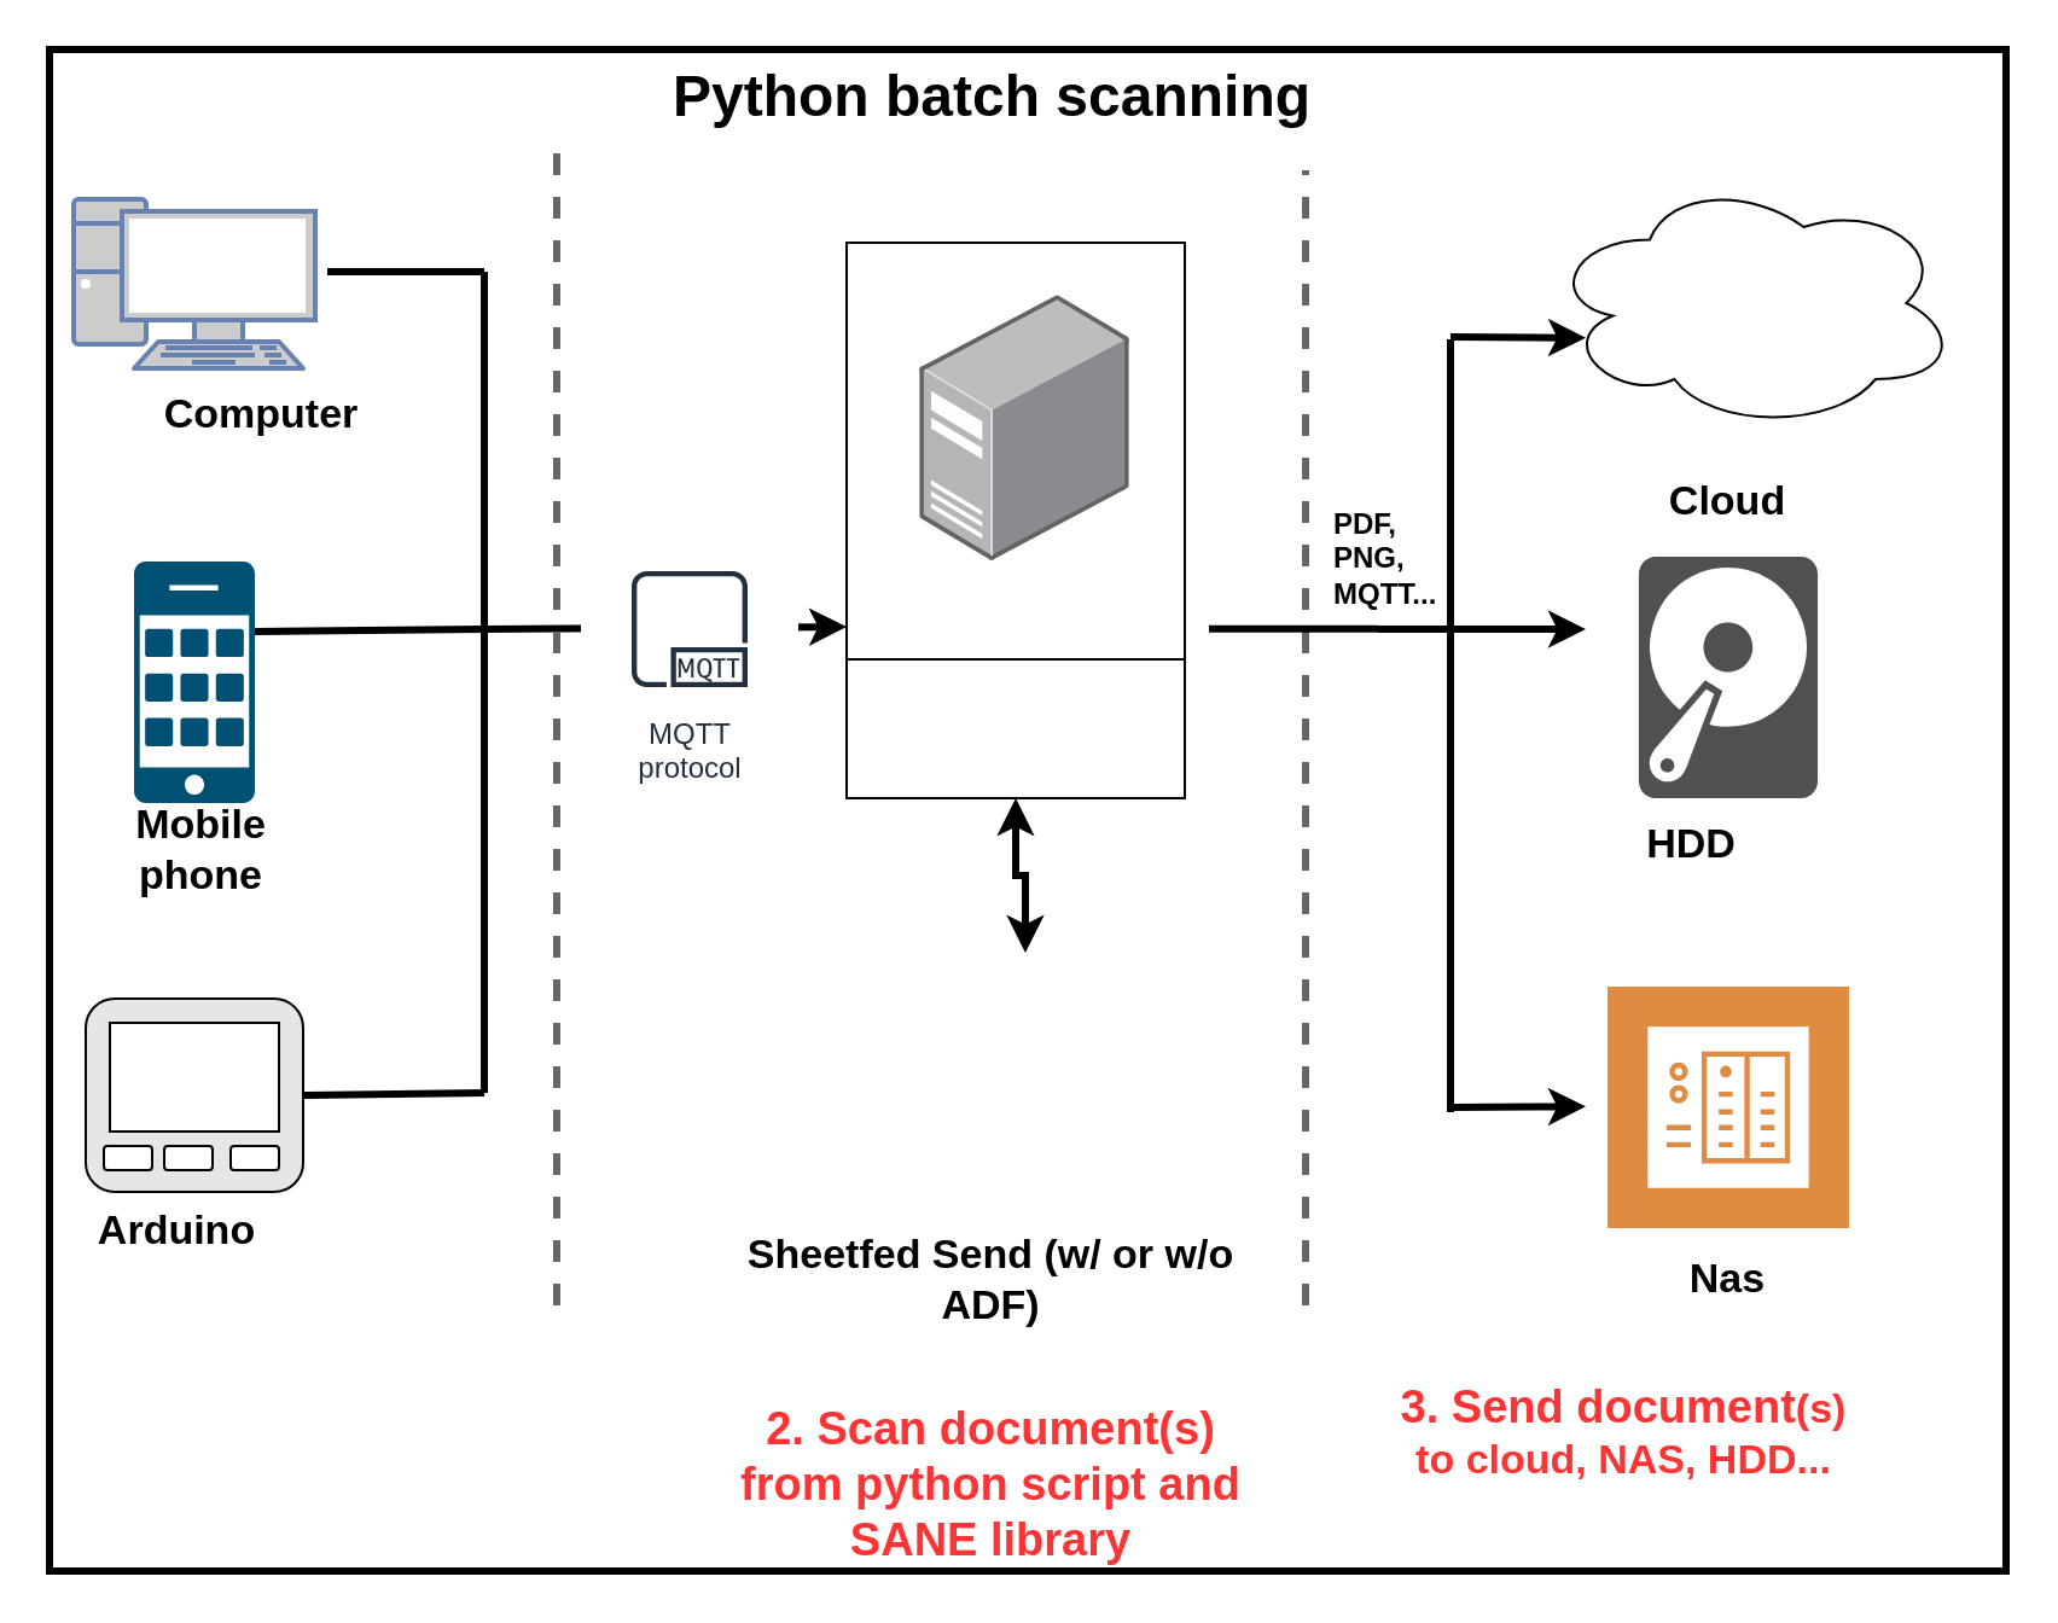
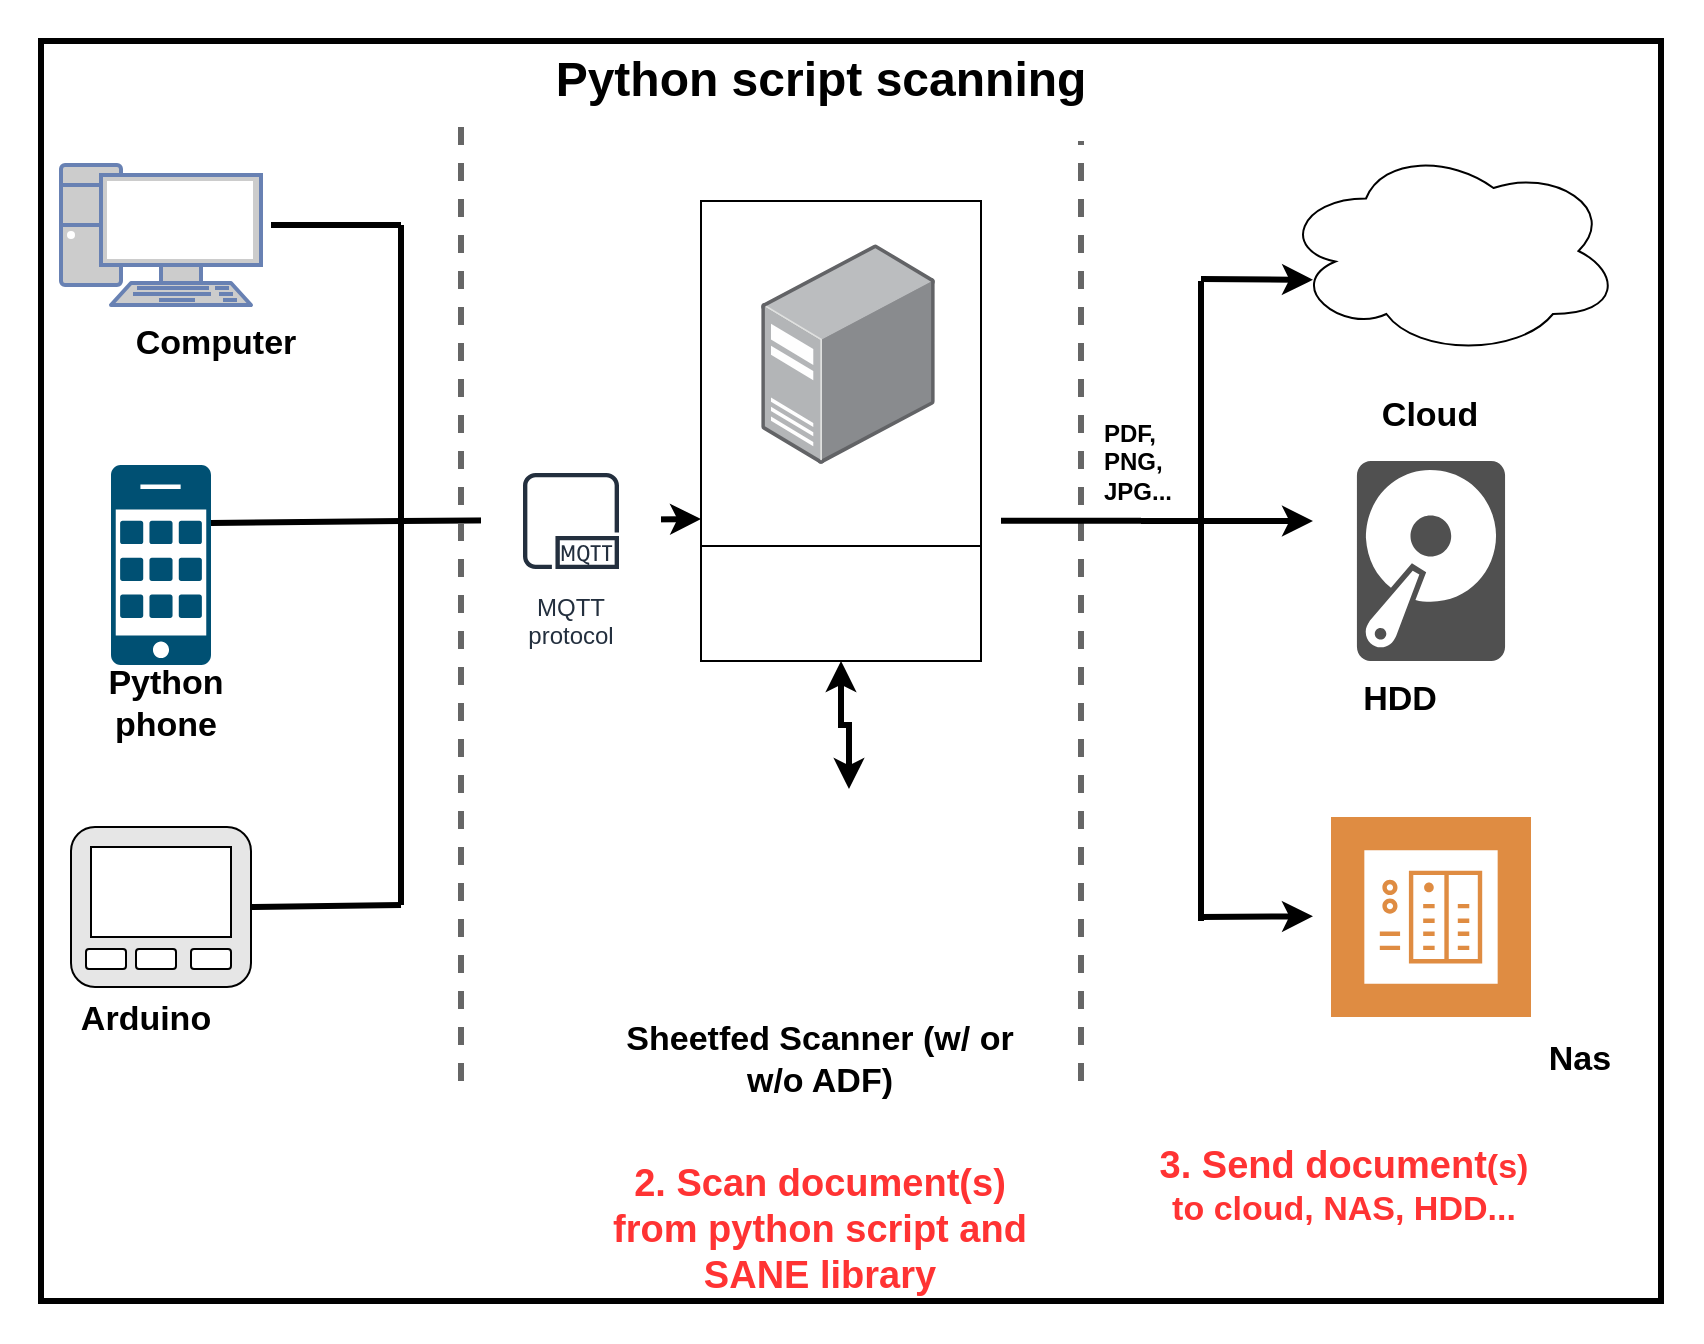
  <mxCell id="0" />
  <mxCell id="1" parent="0" />
  <mxCell id="2" value="" style="rounded=0;whiteSpace=wrap;html=1;fillColor=#FFFFFF;strokeWidth=3;" vertex="1" parent="1"><mxGeometry x="20" width="810" height="630" as="geometry" y="20" /></mxCell>
  <mxCell id="3" value="" style="rounded=0;whiteSpace=wrap;html=1;fillColor=#FFFFFF;" vertex="1" parent="1"><mxGeometry x="350" y="100" width="140" height="230" as="geometry" /></mxCell>
  <mxCell id="4" value="" style="endArrow=classic;html=1;strokeColor=#000000;strokeWidth=3;" edge="1" parent="1"><mxGeometry width="50" height="50" relative="1" as="geometry"><mxPoint x="200" y="260" as="sourcePoint" /><mxPoint x="350" y="259" as="targetPoint" /></mxGeometry></mxCell>
  <mxCell id="5" value="" style="rounded=1;whiteSpace=wrap;html=1;fillColor=#E6E6E6;" vertex="1" parent="1"><mxGeometry x="35" y="413" width="90" height="80" as="geometry" /></mxCell>
  <mxCell id="6" style="edgeStyle=orthogonalEdgeStyle;rounded=0;orthogonalLoop=1;jettySize=auto;html=1;exitX=0.5;exitY=0;exitDx=0;exitDy=0;entryX=0.5;entryY=1;entryDx=0;entryDy=0;startArrow=classic;startFill=1;strokeColor=#000000;strokeWidth=3;" edge="1" parent="1" source="7" target="3"><mxGeometry relative="1" as="geometry" /></mxCell>
  <mxCell id="7" value="" style="shape=image;html=1;verticalAlign=top;verticalLabelPosition=bottom;labelBackgroundColor=#ffffff;imageAspect=0;aspect=fixed;image=https://cdn2.iconfinder.com/data/icons/kitchen-appliances-computers-and-electronics/32/Appliances-38-128.png" vertex="1" parent="1"><mxGeometry x="360" y="394" width="128" height="128" as="geometry" /></mxCell>
  <mxCell id="8" value="" style="points=[];aspect=fixed;html=1;align=center;shadow=0;dashed=0;image;image=img/lib/allied_telesis/computer_and_terminals/Server_Desktop.svg;" vertex="1" parent="1"><mxGeometry x="380.61" y="122" width="86.78" height="110" as="geometry" /></mxCell>
  <mxCell id="9" value="" style="fontColor=#0066CC;verticalAlign=top;verticalLabelPosition=bottom;labelPosition=center;align=center;html=1;outlineConnect=0;fillColor=#CCCCCC;strokeColor=#6881B3;gradientColor=none;gradientDirection=north;strokeWidth=2;shape=mxgraph.networks.pc;" vertex="1" parent="1"><mxGeometry x="30" y="82" width="100" height="70" as="geometry" /></mxCell>
  <mxCell id="10" value="" style="points=[[0.015,0.015,0],[0.985,0.015,0],[0.985,0.985,0],[0.015,0.985,0],[0.25,0,0],[0.5,0,0],[0.75,0,0],[1,0.25,0],[1,0.5,0],[1,0.75,0],[0.75,1,0],[0.5,1,0],[0.25,1,0],[0,0.75,0],[0,0.5,0],[0,0.25,0]];verticalLabelPosition=bottom;html=1;verticalAlign=top;aspect=fixed;align=center;pointerEvents=1;shape=mxgraph.cisco19.cell_phone;fillColor=#005073;strokeColor=none;" vertex="1" parent="1"><mxGeometry x="55" y="232" width="50" height="100" as="geometry" /></mxCell>
  <mxCell id="11" value="" style="rounded=0;whiteSpace=wrap;html=1;" vertex="1" parent="1"><mxGeometry x="45" y="423" width="70" height="45" as="geometry" /></mxCell>
  <mxCell id="12" value="" style="rounded=1;whiteSpace=wrap;html=1;" vertex="1" parent="1"><mxGeometry x="42.5" y="474" width="20" height="10" as="geometry" /></mxCell>
  <mxCell id="13" value="" style="rounded=1;whiteSpace=wrap;html=1;" vertex="1" parent="1"><mxGeometry x="95" y="474" width="20" height="10" as="geometry" /></mxCell>
  <mxCell id="14" value="" style="rounded=1;whiteSpace=wrap;html=1;" vertex="1" parent="1"><mxGeometry x="67.5" y="474" width="20" height="10" as="geometry" /></mxCell>
  <mxCell id="15" value="" style="ellipse;shape=cloud;whiteSpace=wrap;html=1;" vertex="1" parent="1"><mxGeometry x="640" y="72.5" width="170" height="105" as="geometry" /></mxCell>
  <mxCell id="16" value="" style="pointerEvents=1;shadow=0;dashed=0;html=1;strokeColor=none;fillColor=#DF8C42;labelPosition=center;verticalLabelPosition=bottom;verticalAlign=top;align=center;outlineConnect=0;shape=mxgraph.veeam2.nas_backup;" vertex="1" parent="1"><mxGeometry x="665" y="408" width="100" height="100" as="geometry" /></mxCell>
  <mxCell id="17" value="" style="endArrow=none;dashed=1;html=1;strokeWidth=3;fillColor=#f5f5f5;strokeColor=#666666;" edge="1" parent="1"><mxGeometry width="50" height="50" relative="1" as="geometry"><mxPoint x="540" y="540" as="sourcePoint" /><mxPoint x="540" y="70" as="targetPoint" /></mxGeometry></mxCell>
  <mxCell id="18" value="" style="endArrow=none;dashed=1;html=1;strokeWidth=3;fillColor=#f5f5f5;strokeColor=#666666;" edge="1" parent="1"><mxGeometry width="50" height="50" relative="1" as="geometry"><mxPoint x="230" y="540" as="sourcePoint" /><mxPoint x="230" y="60" as="targetPoint" /></mxGeometry></mxCell>
  <mxCell id="19" value="" style="endArrow=none;html=1;strokeColor=#000000;strokeWidth=3;" edge="1" parent="1"><mxGeometry width="50" height="50" relative="1" as="geometry"><mxPoint x="200" y="452" as="sourcePoint" /><mxPoint x="200" y="112" as="targetPoint" /></mxGeometry></mxCell>
  <mxCell id="20" value="" style="endArrow=none;html=1;strokeColor=#000000;strokeWidth=3;exitX=1;exitY=0.5;exitDx=0;exitDy=0;" edge="1" parent="1" source="5"><mxGeometry width="50" height="50" relative="1" as="geometry"><mxPoint x="105" y="342" as="sourcePoint" /><mxPoint x="200" y="452" as="targetPoint" /></mxGeometry></mxCell>
  <mxCell id="21" value="" style="endArrow=none;html=1;strokeColor=#000000;strokeWidth=3;" edge="1" parent="1"><mxGeometry width="50" height="50" relative="1" as="geometry"><mxPoint x="135" y="112" as="sourcePoint" /><mxPoint x="200" y="112" as="targetPoint" /></mxGeometry></mxCell>
- <mxCell id="22" value="&lt;font style=&quot;font-size: 17px&quot;&gt;&lt;b&gt;&lt;span class=&quot;st&quot;&gt;Sheetfed Send (w/ or w/o ADF)&lt;br&gt;&lt;/span&gt;&lt;/b&gt;&lt;/font&gt;" style="text;html=1;strokeColor=none;fillColor=none;align=center;verticalAlign=middle;whiteSpace=wrap;rounded=0;" vertex="1" parent="1"><mxGeometry x="300" y="520" width="220" height="20" as="geometry" /></mxCell>
- <mxCell id="23" value="&lt;div style=&quot;font-size: 17px&quot;&gt;&lt;b&gt;&lt;font style=&quot;font-size: 17px&quot;&gt;Mobile phone&lt;/font&gt;&lt;/b&gt;&lt;/div&gt;" style="text;html=1;strokeColor=none;fillColor=none;align=center;verticalAlign=middle;whiteSpace=wrap;rounded=0;" vertex="1" parent="1"><mxGeometry x="62.5" y="342" width="40" height="20" as="geometry" /></mxCell>
+ <mxCell id="22" value="&lt;font style=&quot;font-size: 17px&quot;&gt;&lt;b&gt;&lt;span class=&quot;st&quot;&gt;Sheetfed Scanner (w/ or w/o ADF)&lt;br&gt;&lt;/span&gt;&lt;/b&gt;&lt;/font&gt;" style="text;html=1;strokeColor=none;fillColor=none;align=center;verticalAlign=middle;whiteSpace=wrap;rounded=0;" vertex="1" parent="1"><mxGeometry x="300" y="520" width="220" height="20" as="geometry" /></mxCell>
+ <mxCell id="23" value="&lt;div style=&quot;font-size: 17px&quot;&gt;&lt;b&gt;&lt;font style=&quot;font-size: 17px&quot;&gt;Python phone&lt;/font&gt;&lt;/b&gt;&lt;/div&gt;" style="text;html=1;strokeColor=none;fillColor=none;align=center;verticalAlign=middle;whiteSpace=wrap;rounded=0;" vertex="1" parent="1"><mxGeometry x="62.5" y="342" width="40" height="20" as="geometry" /></mxCell>
  <mxCell id="24" value="MQTT&#10;protocol" style="outlineConnect=0;fontColor=#232F3E;gradientColor=none;strokeColor=#232F3E;fillColor=#ffffff;dashed=0;verticalLabelPosition=bottom;verticalAlign=top;align=center;html=1;fontSize=12;fontStyle=0;aspect=fixed;shape=mxgraph.aws4.resourceIcon;resIcon=mxgraph.aws4.mqtt_protocol;" vertex="1" parent="1"><mxGeometry x="240" y="230" width="90" height="60" as="geometry" /></mxCell>
  <mxCell id="25" value="" style="endArrow=none;html=1;strokeColor=#000000;strokeWidth=3;" edge="1" parent="1"><mxGeometry width="50" height="50" relative="1" as="geometry"><mxPoint x="500" y="259.88" as="sourcePoint" /><mxPoint x="570" y="259.88" as="targetPoint" /></mxGeometry></mxCell>
  <mxCell id="26" value="" style="endArrow=none;html=1;strokeColor=#000000;strokeWidth=3;" edge="1" parent="1"><mxGeometry width="50" height="50" relative="1" as="geometry"><mxPoint x="600" y="460" as="sourcePoint" /><mxPoint x="600" y="140" as="targetPoint" /></mxGeometry></mxCell>
  <mxCell id="27" value="" style="pointerEvents=1;shadow=0;dashed=0;html=1;strokeColor=none;fillColor=#505050;labelPosition=center;verticalLabelPosition=bottom;verticalAlign=top;outlineConnect=0;align=center;shape=mxgraph.office.devices.hard_disk;" vertex="1" parent="1"><mxGeometry x="677.96" y="230" width="74.07" height="100" as="geometry" /></mxCell>
  <mxCell id="28" value="&lt;div&gt;&lt;font size=&quot;1&quot;&gt;&lt;b style=&quot;font-size: 17px&quot;&gt;Arduino&lt;/b&gt;&lt;/font&gt;&lt;/div&gt;" style="text;html=1;strokeColor=none;fillColor=none;align=center;verticalAlign=middle;whiteSpace=wrap;rounded=0;" vertex="1" parent="1"><mxGeometry x="52.5" y="500" width="40" height="20" as="geometry" /></mxCell>
  <mxCell id="29" value="&lt;font style=&quot;font-size: 17px&quot;&gt;&lt;b&gt;Computer&lt;/b&gt;&lt;/font&gt;" style="text;html=1;strokeColor=none;fillColor=none;align=center;verticalAlign=middle;whiteSpace=wrap;rounded=0;" vertex="1" parent="1"><mxGeometry x="87.5" y="162" width="40" height="20" as="geometry" /></mxCell>
  <mxCell id="30" value="&lt;div style=&quot;font-size: 17px&quot;&gt;&lt;font style=&quot;font-size: 17px&quot;&gt;&lt;b&gt;HDD&lt;/b&gt;&lt;/font&gt;&lt;/div&gt;" style="text;html=1;strokeColor=none;fillColor=none;align=center;verticalAlign=middle;whiteSpace=wrap;rounded=0;" vertex="1" parent="1"><mxGeometry x="680" y="340" width="40" height="20" as="geometry" /></mxCell>
  <mxCell id="31" value="&lt;font size=&quot;1&quot;&gt;&lt;b style=&quot;font-size: 17px&quot;&gt;Cloud&lt;/b&gt;&lt;/font&gt;" style="text;html=1;strokeColor=none;fillColor=none;align=center;verticalAlign=middle;whiteSpace=wrap;rounded=0;" vertex="1" parent="1"><mxGeometry x="695" y="197.5" width="40" height="20" as="geometry" /></mxCell>
- <mxCell id="32" value="&lt;font size=&quot;1&quot;&gt;&lt;b style=&quot;font-size: 17px&quot;&gt;Nas&lt;/b&gt;&lt;/font&gt;" style="text;html=1;strokeColor=none;fillColor=none;align=center;verticalAlign=middle;whiteSpace=wrap;rounded=0;" vertex="1" parent="1"><mxGeometry x="695" y="520" width="40" height="20" as="geometry" /></mxCell>
+ <mxCell id="32" value="&lt;font size=&quot;1&quot;&gt;&lt;b style=&quot;font-size: 17px&quot;&gt;Nas&lt;/b&gt;&lt;/font&gt;" style="text;html=1;strokeColor=none;fillColor=none;align=center;verticalAlign=middle;whiteSpace=wrap;rounded=0;" vertex="1" parent="1"><mxGeometry x="770" y="520" width="40" height="20" as="geometry" /></mxCell>
  <mxCell id="33" value="" style="endArrow=classic;html=1;strokeColor=#000000;strokeWidth=3;entryX=0.094;entryY=0.637;entryDx=0;entryDy=0;entryPerimeter=0;" edge="1" parent="1" target="15"><mxGeometry width="50" height="50" relative="1" as="geometry"><mxPoint x="600" y="139" as="sourcePoint" /><mxPoint x="360" y="280" as="targetPoint" /></mxGeometry></mxCell>
  <mxCell id="34" value="" style="endArrow=classic;html=1;strokeColor=#000000;strokeWidth=3;entryX=0.094;entryY=0.637;entryDx=0;entryDy=0;entryPerimeter=0;" edge="1" parent="1"><mxGeometry width="50" height="50" relative="1" as="geometry"><mxPoint x="570" y="260" as="sourcePoint" /><mxPoint x="655.98" y="260.005" as="targetPoint" /></mxGeometry></mxCell>
  <mxCell id="35" value="" style="endArrow=classic;html=1;strokeColor=#000000;strokeWidth=3;entryX=0.094;entryY=0.637;entryDx=0;entryDy=0;entryPerimeter=0;" edge="1" parent="1"><mxGeometry width="50" height="50" relative="1" as="geometry"><mxPoint x="600" y="458" as="sourcePoint" /><mxPoint x="655.98" y="457.655" as="targetPoint" /></mxGeometry></mxCell>
  <mxCell id="36" value="" style="shape=image;html=1;verticalAlign=top;verticalLabelPosition=bottom;labelBackgroundColor=#ffffff;imageAspect=0;aspect=fixed;image=https://cdn3.iconfinder.com/data/icons/logos-and-brands-adobe/512/267_Python-128.png;fillColor=#E6E6E6;" vertex="1" parent="1"><mxGeometry x="350" y="289" width="21" height="21" as="geometry" /></mxCell>
  <mxCell id="37" value="" style="endArrow=none;html=1;strokeColor=#000000;strokeWidth=3;exitX=1;exitY=0.29;exitDx=0;exitDy=0;exitPerimeter=0;" edge="1" parent="1" source="10"><mxGeometry width="50" height="50" relative="1" as="geometry"><mxPoint x="170" y="240" as="sourcePoint" /><mxPoint x="200" y="260" as="targetPoint" /></mxGeometry></mxCell>
  <mxCell id="38" value="" style="endArrow=none;html=1;strokeColor=#000000;strokeWidth=1;exitX=0;exitY=0.75;exitDx=0;exitDy=0;entryX=1;entryY=0.75;entryDx=0;entryDy=0;" edge="1" parent="1" source="3" target="3"><mxGeometry width="50" height="50" relative="1" as="geometry"><mxPoint x="380" y="229.5" as="sourcePoint" /><mxPoint x="470" y="284.5" as="targetPoint" /></mxGeometry></mxCell>
  <mxCell id="39" value="&lt;font style=&quot;font-size: 19px&quot; color=&quot;#FF3333&quot;&gt;&lt;b&gt;2. Scan document(s) from python script and SANE library&lt;br&gt;&lt;/b&gt;&lt;/font&gt;" style="text;html=1;strokeColor=none;fillColor=none;align=center;verticalAlign=middle;whiteSpace=wrap;rounded=0;" vertex="1" parent="1"><mxGeometry x="302" y="605" width="216" height="20" as="geometry" /></mxCell>
  <mxCell id="40" value="&lt;div&gt;&lt;font style=&quot;font-size: 19px&quot; color=&quot;#FF3333&quot;&gt;&lt;b&gt;3. Send document&lt;/b&gt;&lt;/font&gt;&lt;font size=&quot;1&quot; color=&quot;#FF3333&quot;&gt;&lt;b style=&quot;font-size: 17px&quot;&gt;(s) to cloud, NAS, HDD...&lt;/b&gt;&lt;/font&gt;&lt;font color=&quot;#FF3333&quot;&gt;&lt;br&gt;&lt;/font&gt;&lt;/div&gt;" style="text;html=1;strokeColor=none;fillColor=none;align=center;verticalAlign=middle;whiteSpace=wrap;rounded=0;" vertex="1" parent="1"><mxGeometry x="569" y="583" width="206" height="20" as="geometry" /></mxCell>
- <mxCell id="41" value="&lt;b&gt;&lt;font style=&quot;font-size: 12px&quot;&gt;&lt;span&gt;PDF, &lt;br&gt;&lt;/span&gt;&lt;/font&gt;&lt;/b&gt;&lt;div&gt;&lt;b&gt;&lt;font style=&quot;font-size: 12px&quot;&gt;&lt;span&gt;PNG, &lt;br&gt;&lt;/span&gt;&lt;/font&gt;&lt;/b&gt;&lt;/div&gt;&lt;div&gt;&lt;b&gt;&lt;font style=&quot;font-size: 12px&quot;&gt;&lt;span&gt;MQTT...&lt;/span&gt;&lt;/font&gt;&lt;/b&gt;&lt;/div&gt;" style="text;whiteSpace=wrap;html=1;direction=west;" vertex="1" parent="1"><mxGeometry x="550" y="202.5" width="42" height="78" as="geometry" /></mxCell>
- <mxCell id="42" value="&lt;font size=&quot;1&quot;&gt;&lt;b style=&quot;font-size: 24px&quot;&gt;Python batch scanning&lt;/b&gt;&lt;/font&gt;" style="text;html=1;strokeColor=none;fillColor=none;align=center;verticalAlign=middle;whiteSpace=wrap;rounded=0;" vertex="1" parent="1"><mxGeometry x="151.7" y="30" width="516.61" height="20" as="geometry" /></mxCell>
+ <mxCell id="41" value="&lt;b&gt;&lt;font style=&quot;font-size: 12px&quot;&gt;&lt;span&gt;PDF, &lt;br&gt;&lt;/span&gt;&lt;/font&gt;&lt;/b&gt;&lt;div&gt;&lt;b&gt;&lt;font style=&quot;font-size: 12px&quot;&gt;&lt;span&gt;PNG, &lt;br&gt;&lt;/span&gt;&lt;/font&gt;&lt;/b&gt;&lt;/div&gt;&lt;div&gt;&lt;b&gt;&lt;font style=&quot;font-size: 12px&quot;&gt;&lt;span&gt;JPG...&lt;/span&gt;&lt;/font&gt;&lt;/b&gt;&lt;/div&gt;" style="text;whiteSpace=wrap;html=1;direction=west;" vertex="1" parent="1"><mxGeometry x="550" y="202.5" width="42" height="78" as="geometry" /></mxCell>
+ <mxCell id="42" value="&lt;font size=&quot;1&quot;&gt;&lt;b style=&quot;font-size: 24px&quot;&gt;Python script scanning&lt;/b&gt;&lt;/font&gt;" style="text;html=1;strokeColor=none;fillColor=none;align=center;verticalAlign=middle;whiteSpace=wrap;rounded=0;" vertex="1" parent="1"><mxGeometry x="151.7" y="30" width="516.61" height="20" as="geometry" /></mxCell>
